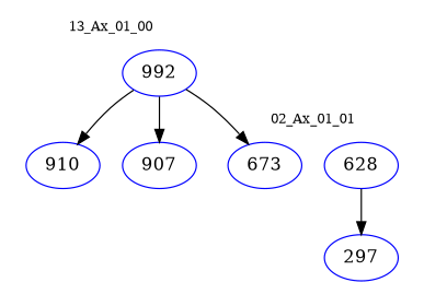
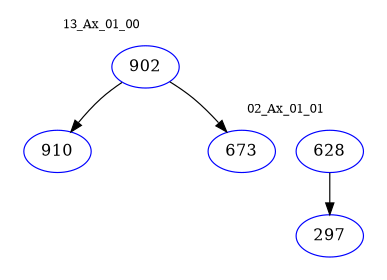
  digraph {
    node [color=blue]
    edge [color=black]
-   n1 [label=992]
+   n1 [label=902]
    n2 [label=910]
-   n3 [label=907]
    n4 [label=628]
    n5 [label=673]
    n6 [label=297]
    subgraph cluster_1 {
      color=white
      fontsize=10
      label="13_Ax_01_00"
      n1
      n2
-     n3
    }
    subgraph cluster_2 {
      color=white
      fontsize=10
      label="02_Ax_01_01"
      n4
      n5
      n6
    }
    n1 -> n2
-   n1 -> n3
    n1 -> n5
    n4 -> n6
  }
